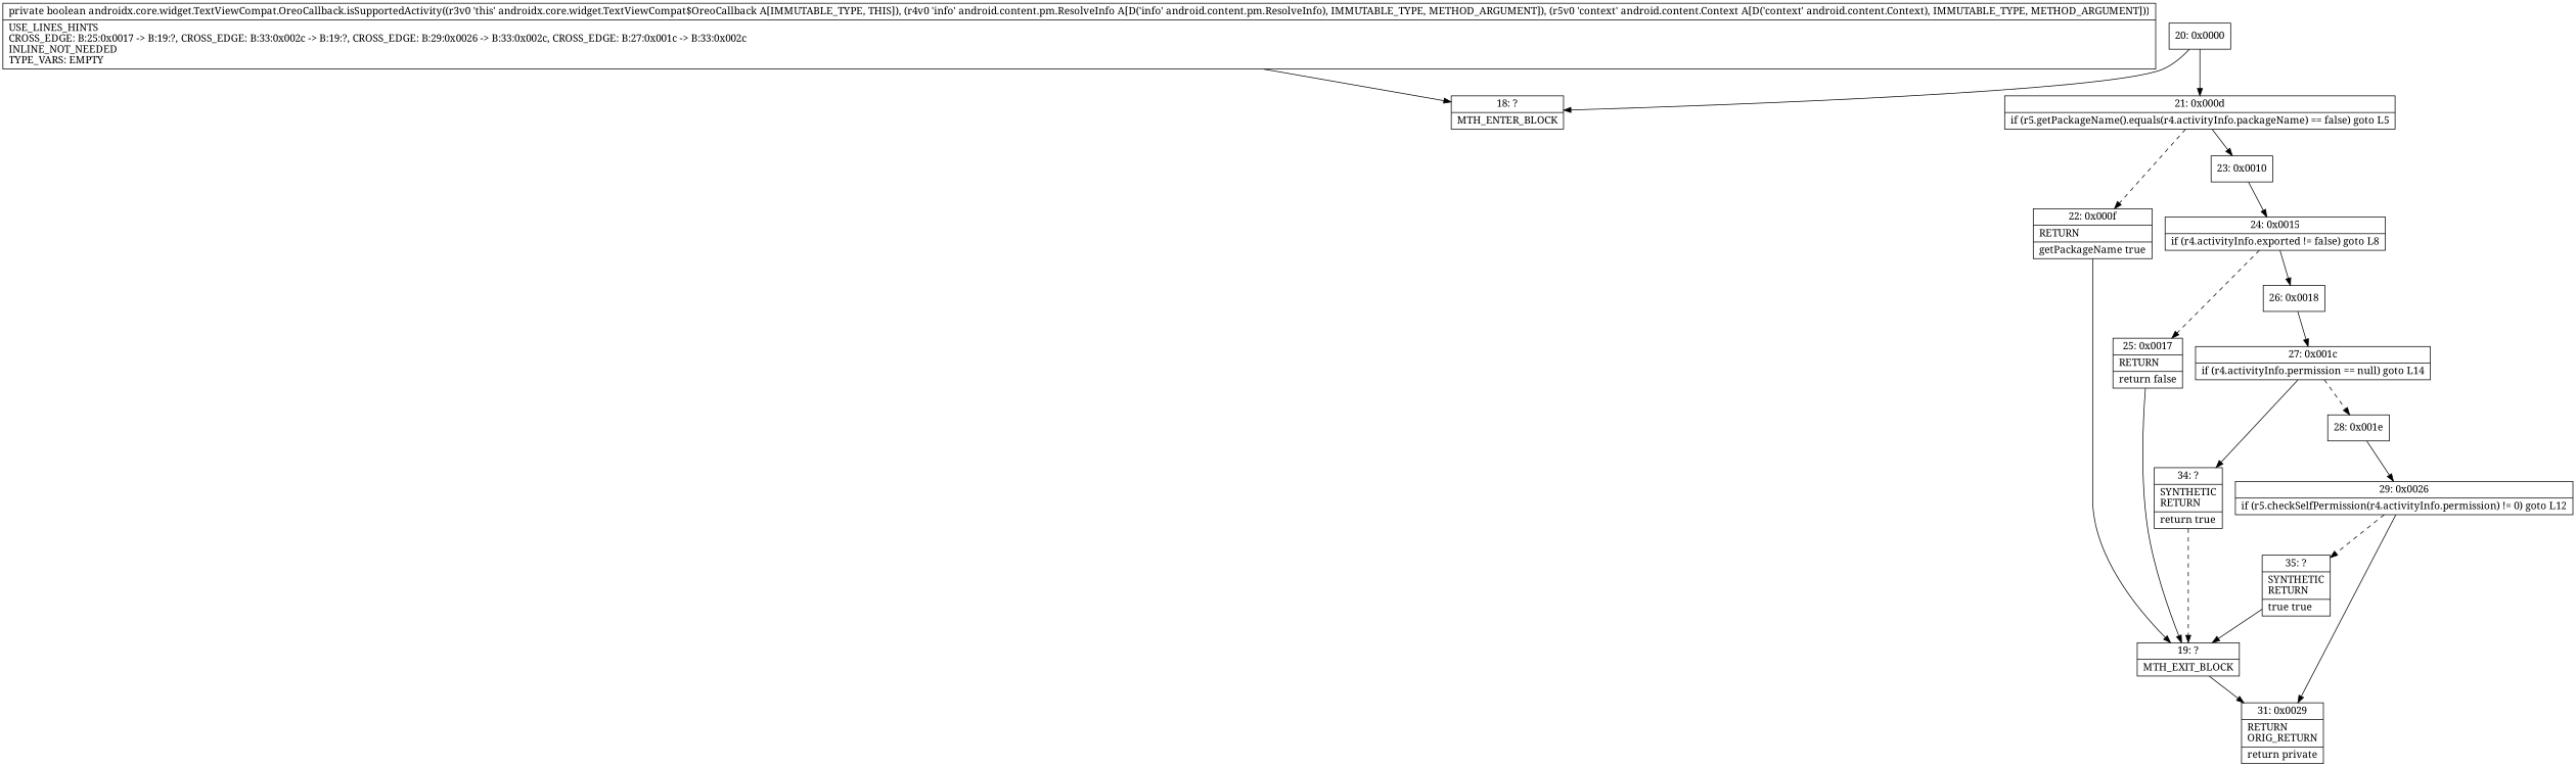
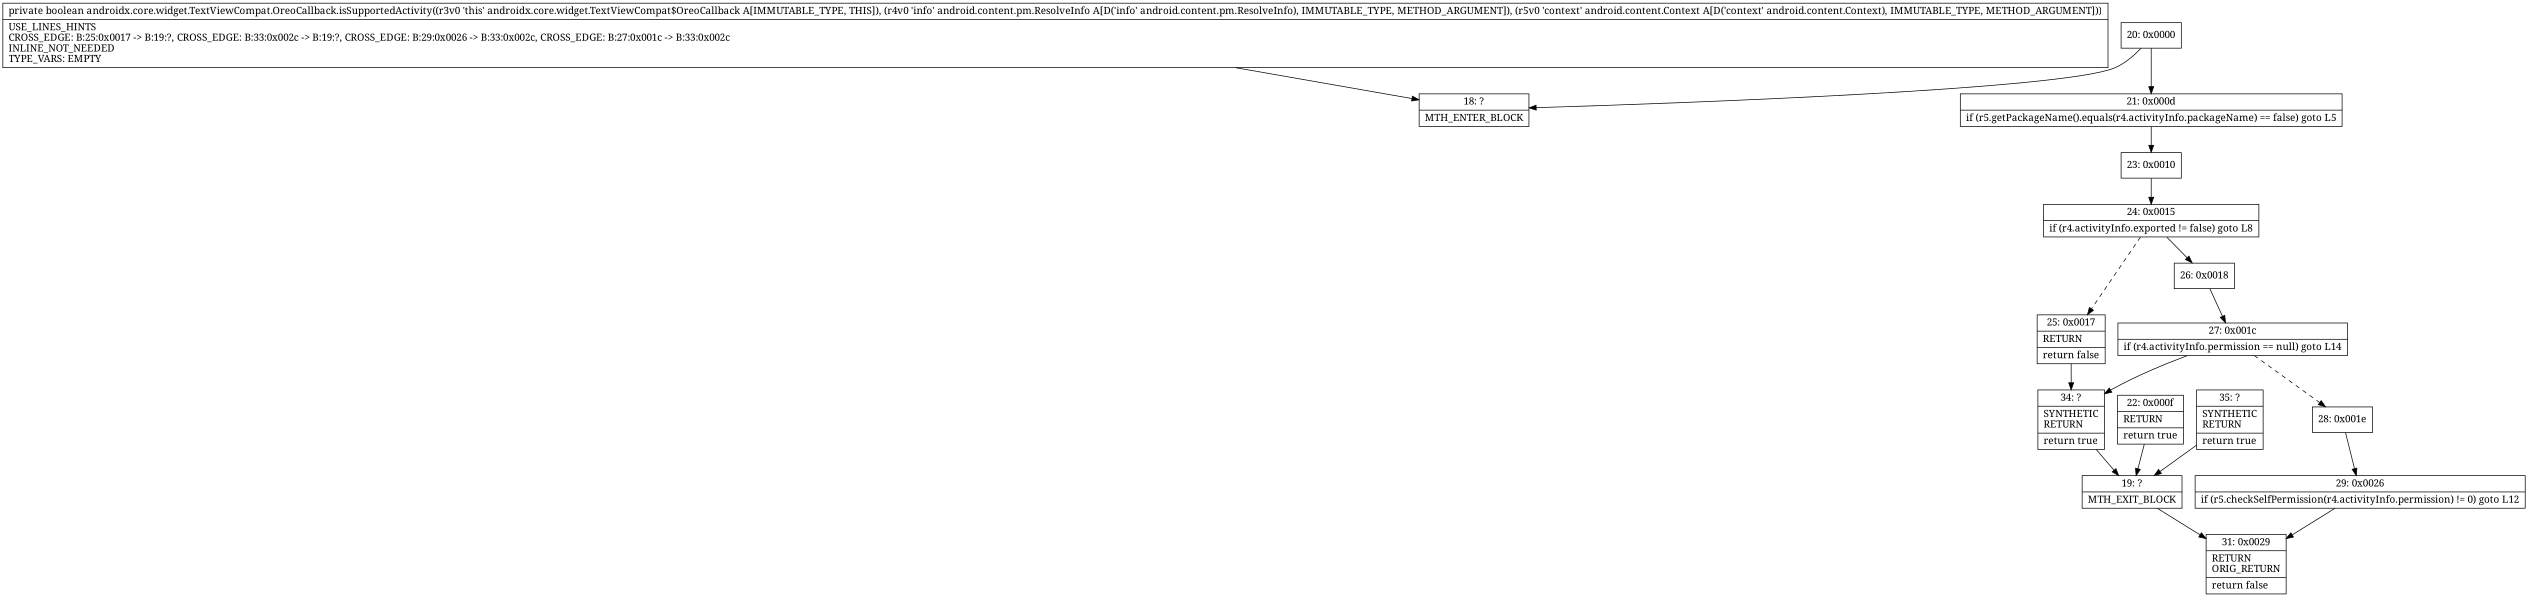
  digraph {
    fontname="Noto Serif"
    node [fontname="Noto Serif" shape=record]
    edge [fontname="Noto Serif"]
    n1 [label="{18\:\ ?|MTH_ENTER_BLOCK\l}"]
    n2 [label="{20\:\ 0x0000}"]
    n3 [label="{21\:\ 0x000d|if (r5.getPackageName().equals(r4.activityInfo.packageName) == false) goto L5\l}"]
-   n4 [label="{22\:\ 0x000f|RETURN\l|getPackageName true\l}"]
+   n4 [label="{22\:\ 0x000f|RETURN\l|return true\l}"]
    n5 [label="{23\:\ 0x0010}"]
    n6 [label="{19\:\ ?|MTH_EXIT_BLOCK\l}"]
    n7 [label="{24\:\ 0x0015|if (r4.activityInfo.exported != false) goto L8\l}"]
-   n8 [label="{31\:\ 0x0029|RETURN\lORIG_RETURN\l|return private\l}"]
+   n8 [label="{31\:\ 0x0029|RETURN\lORIG_RETURN\l|return false\l}"]
    n9 [label="{25\:\ 0x0017|RETURN\l|return false\l}"]
    n10 [label="{26\:\ 0x0018}"]
    n11 [label="{27\:\ 0x001c|if (r4.activityInfo.permission == null) goto L14\l}"]
    n12 [label="{28\:\ 0x001e}"]
    n13 [label="{34\:\ ?|SYNTHETIC\lRETURN\l|return true\l}"]
    n14 [label="{29\:\ 0x0026|if (r5.checkSelfPermission(r4.activityInfo.permission) != 0) goto L12\l}"]
-   n15 [label="{35\:\ ?|SYNTHETIC\lRETURN\l|true true\l}"]
+   n15 [label="{35\:\ ?|SYNTHETIC\lRETURN\l|return true\l}"]
    n16 [label="{private boolean androidx.core.widget.TextViewCompat.OreoCallback.isSupportedActivity((r3v0 'this' androidx.core.widget.TextViewCompat$OreoCallback A[IMMUTABLE_TYPE, THIS]), (r4v0 'info' android.content.pm.ResolveInfo A[D('info' android.content.pm.ResolveInfo), IMMUTABLE_TYPE, METHOD_ARGUMENT]), (r5v0 'context' android.content.Context A[D('context' android.content.Context), IMMUTABLE_TYPE, METHOD_ARGUMENT]))  | USE_LINES_HINTS\lCROSS_EDGE: B:25:0x0017 \-\> B:19:?, CROSS_EDGE: B:33:0x002c \-\> B:19:?, CROSS_EDGE: B:29:0x0026 \-\> B:33:0x002c, CROSS_EDGE: B:27:0x001c \-\> B:33:0x002c\lINLINE_NOT_NEEDED\lTYPE_VARS: EMPTY\l}"]
    n2 -> n1
    n2 -> n3
-   n3 -> n4 [style=dashed]
    n3 -> n5
    n4 -> n6
    n5 -> n7
    n6 -> n8
    n7 -> n9 [style=dashed]
    n7 -> n10
-   n9 -> n6
+   n9 -> n13
    n10 -> n11
    n11 -> n12 [style=dashed]
    n11 -> n13
    n12 -> n14
-   n13 -> n6 [style=dashed]
+   n13 -> n6
    n14 -> n8
-   n14 -> n15 [style=dashed]
    n15 -> n6
    n16 -> n1
  }
